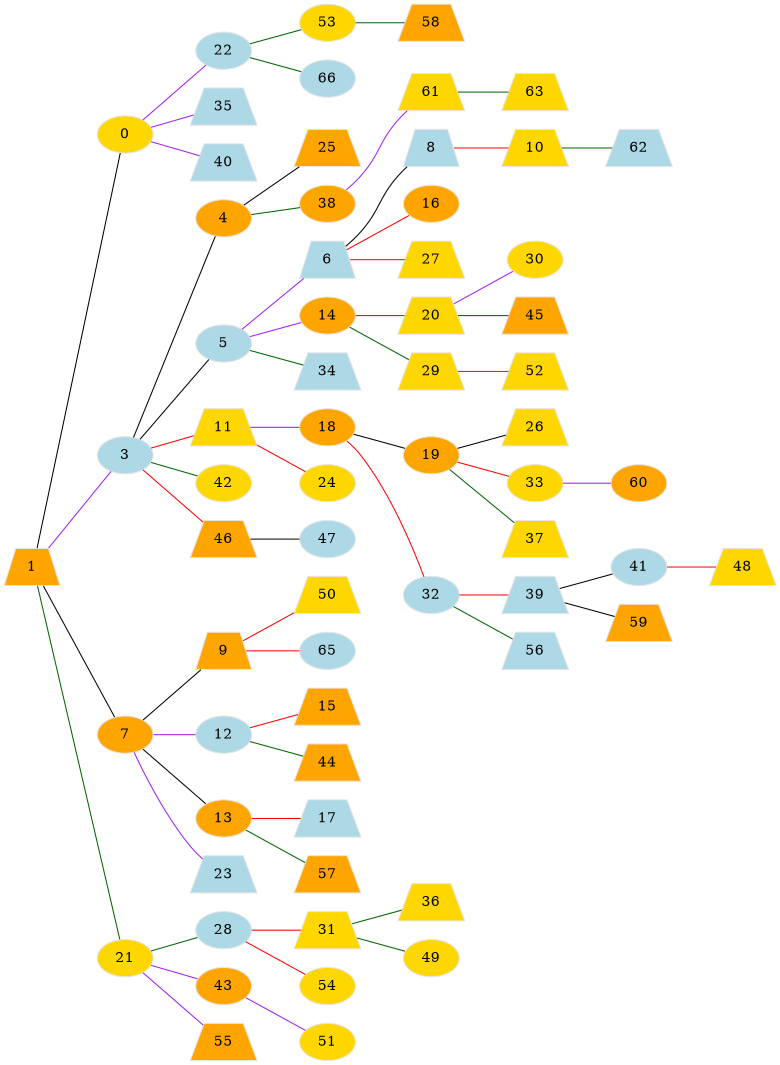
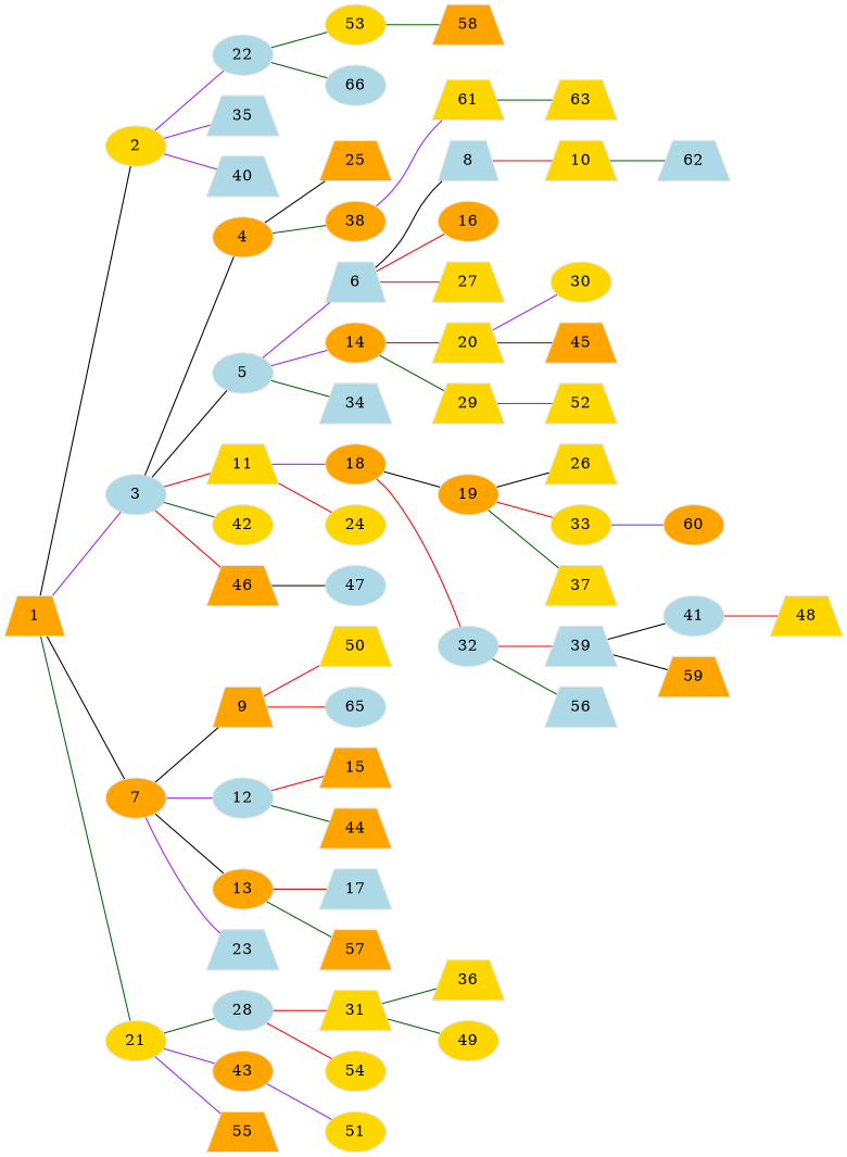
  graph {
    rankdir=LR
    node [color=gray90 fillcolor=gold shape=trapezium style=filled]
    edge [color=darkgreen]
    1 [fillcolor=orange]
-   2 [shape=ellipse label=0]
+   2 [shape=ellipse]
    3 [fillcolor=lightblue shape=ellipse]
    7 [fillcolor=orange shape=ellipse]
    21 [shape=ellipse]
    22 [fillcolor=lightblue shape=ellipse]
    35 [fillcolor=lightblue]
    40 [fillcolor=lightblue]
    4 [fillcolor=orange shape=ellipse]
    5 [fillcolor=lightblue shape=ellipse]
    11
    42 [shape=ellipse]
    46 [fillcolor=orange]
    9 [fillcolor=orange]
    12 [fillcolor=lightblue shape=ellipse]
    13 [fillcolor=orange shape=ellipse]
    23 [fillcolor=lightblue]
    28 [fillcolor=lightblue shape=ellipse]
    43 [fillcolor=orange shape=ellipse]
    55 [fillcolor=orange]
    53 [shape=ellipse]
    66 [fillcolor=lightblue shape=ellipse]
    25 [fillcolor=orange]
    38 [fillcolor=orange shape=ellipse]
    6 [fillcolor=lightblue]
    14 [fillcolor=orange shape=ellipse]
    34 [fillcolor=lightblue]
    18 [fillcolor=orange shape=ellipse]
    24 [shape=ellipse]
    47 [fillcolor=lightblue shape=ellipse]
    61
    8 [fillcolor=lightblue]
    16 [fillcolor=orange shape=ellipse]
    27
    20
    29
    10
    50
    65 [fillcolor=lightblue shape=ellipse]
    15 [fillcolor=orange]
    44 [fillcolor=orange]
    17 [fillcolor=lightblue]
    57 [fillcolor=orange]
    62 [fillcolor=lightblue]
    19 [fillcolor=orange shape=ellipse]
    32 [fillcolor=lightblue shape=ellipse]
    30 [shape=ellipse]
    45 [fillcolor=orange]
    52
    26
    33 [shape=ellipse]
    37
    39 [fillcolor=lightblue]
    56 [fillcolor=lightblue]
    60 [fillcolor=orange shape=ellipse]
    31
    54 [shape=ellipse]
    51 [shape=ellipse]
    58 [fillcolor=orange]
    36
    49 [shape=ellipse]
    41 [fillcolor=lightblue shape=ellipse]
    59 [fillcolor=orange]
    63
    48
    1 -- 2 [color=black]
    1 -- 3 [color=purple]
    1 -- 7 [color=black]
    1 -- 21
    2 -- 22 [color=purple]
    2 -- 35 [color=purple]
    2 -- 40 [color=purple]
    3 -- 4 [color=black]
    3 -- 5 [color=black]
    3 -- 11 [color=red]
    3 -- 42
    3 -- 46 [color=red]
    7 -- 9 [color=black]
    7 -- 12 [color=purple]
    7 -- 13 [color=black]
    7 -- 23 [color=purple]
    21 -- 28
    21 -- 43 [color=purple]
    21 -- 55 [color=purple]
    22 -- 53
    22 -- 66
    4 -- 25 [color=black]
    4 -- 38
    5 -- 6 [color=purple]
    5 -- 14 [color=purple]
    5 -- 34
    11 -- 18 [color=purple]
    11 -- 24 [color=red]
    46 -- 47 [color=black]
    9 -- 50 [color=red]
    9 -- 65 [color=red]
    12 -- 15 [color=red]
    12 -- 44
    13 -- 17 [color=red]
    13 -- 57
    28 -- 31 [color=red]
    28 -- 54 [color=red]
    43 -- 51 [color=purple]
    53 -- 58
    38 -- 61 [color=purple]
    6 -- 8 [color=black]
    6 -- 16 [color=red]
    6 -- 27 [color=red]
    14 -- 20 [color=red]
    14 -- 29
    18 -- 19 [color=black]
    18 -- 32 [color=red]
    61 -- 63
    8 -- 10 [color=red]
    20 -- 30 [color=purple]
    20 -- 45
    29 -- 52 [color=purple]
    10 -- 62
    19 -- 26 [color=black]
    19 -- 33 [color=red]
    19 -- 37
    32 -- 39 [color=red]
    32 -- 56
    33 -- 60 [color=purple]
    39 -- 41 [color=black]
    39 -- 59 [color=black]
    31 -- 36
    31 -- 49
    41 -- 48 [color=red]
  }
